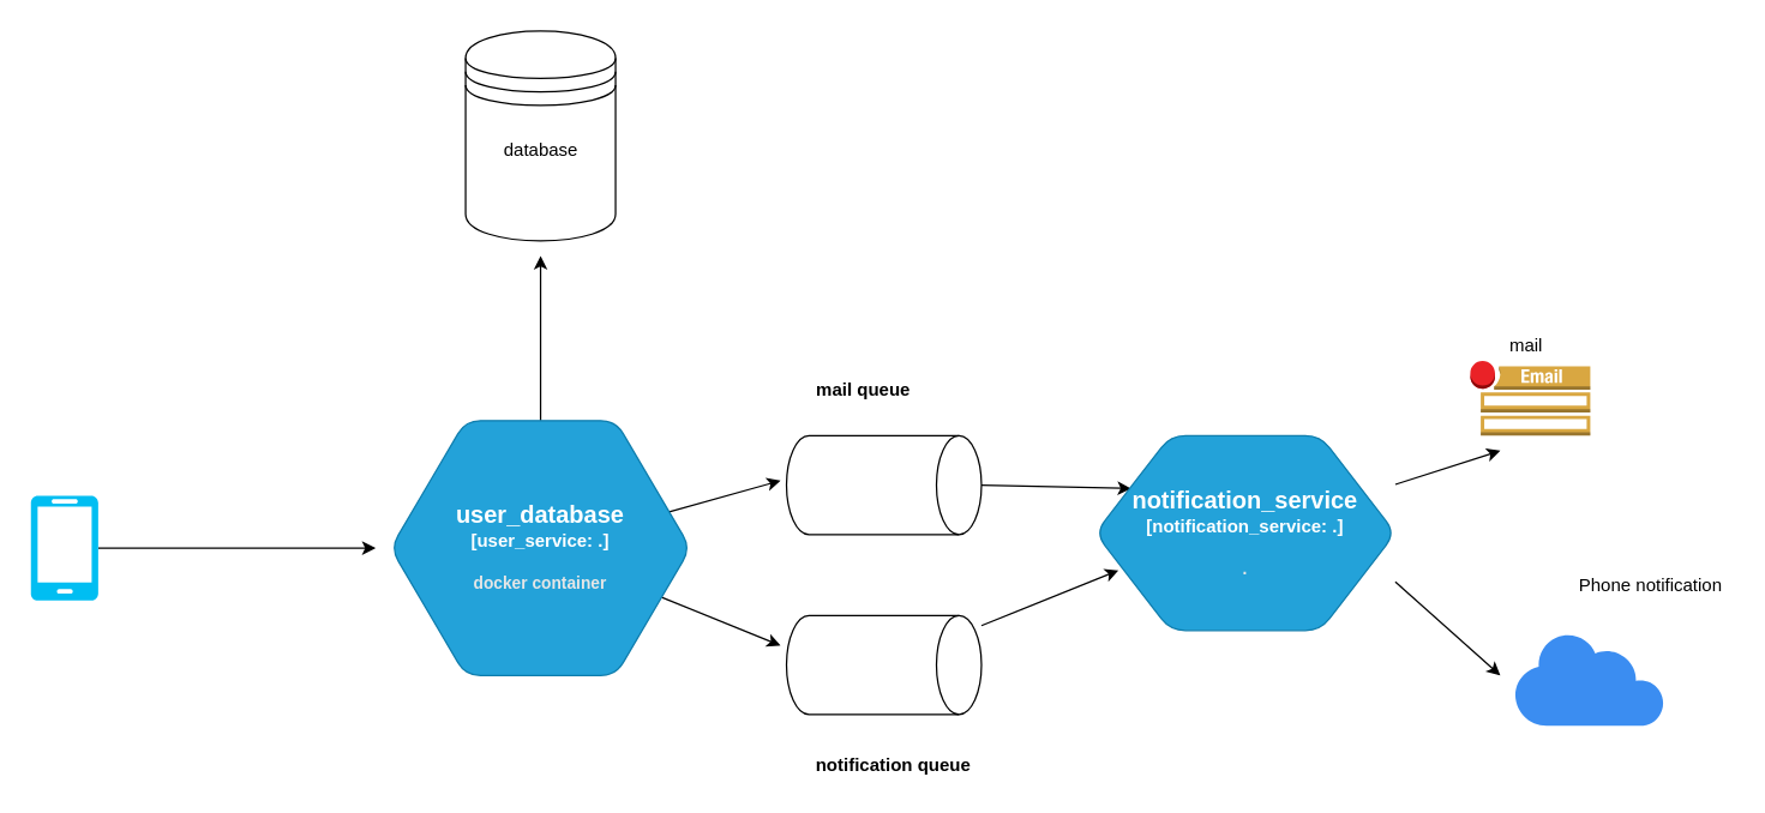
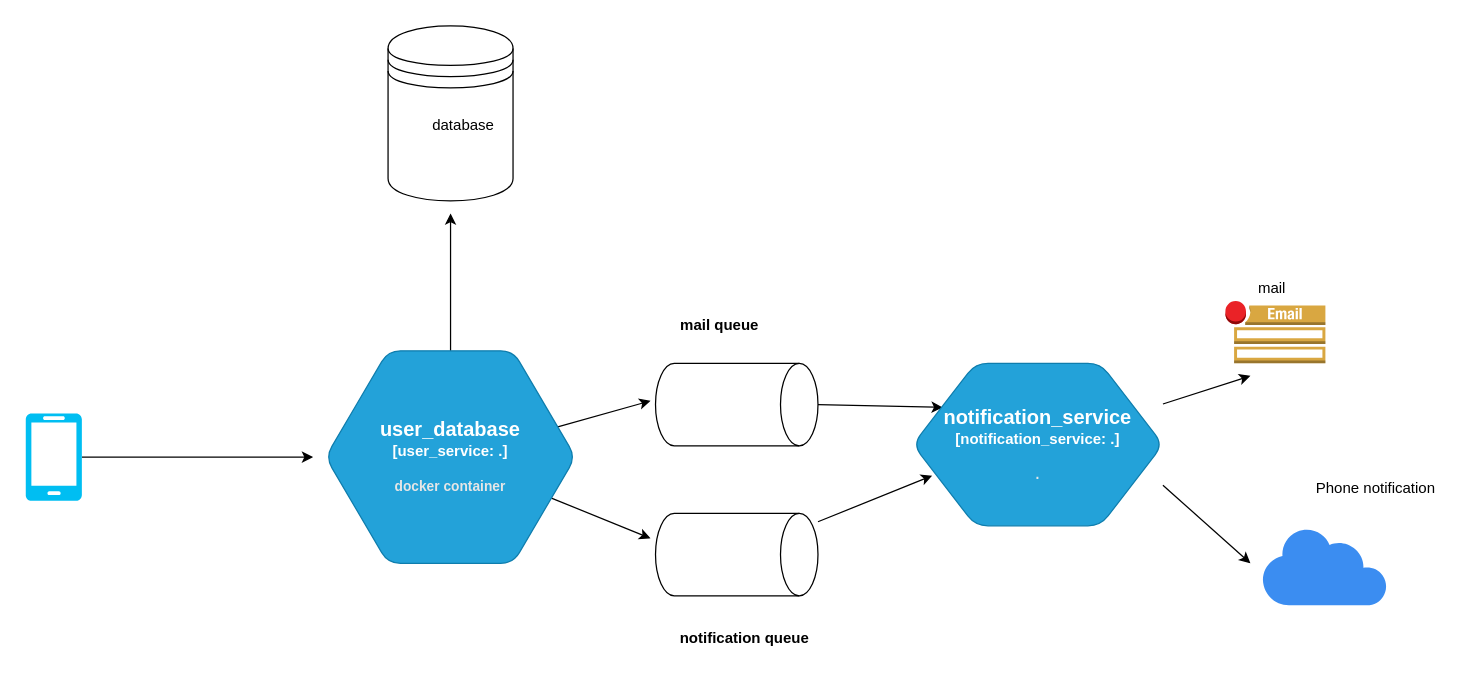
  <mxCell id="0" />
  <mxCell id="1" parent="0" />
  <mxCell id="2" style="edgeStyle=none;html=1;entryX=0.119;entryY=0.271;entryDx=0;entryDy=0;entryPerimeter=0;exitX=0.5;exitY=0;exitDx=0;exitDy=0;exitPerimeter=0;" edge="1" parent="1" source="3" target="14"><mxGeometry relative="1" as="geometry"><mxPoint x="670" y="330" as="sourcePoint" /></mxGeometry></mxCell>
  <mxCell id="3" value="" style="shape=cylinder3;whiteSpace=wrap;html=1;boundedLbl=1;backgroundOutline=1;size=15;rotation=90;" vertex="1" parent="1"><mxGeometry x="556" y="258" width="66" height="130" as="geometry" /></mxCell>
  <mxCell id="4" style="edgeStyle=none;html=1;entryX=0.077;entryY=0.691;entryDx=0;entryDy=0;entryPerimeter=0;" edge="1" parent="1" source="5" target="14"><mxGeometry relative="1" as="geometry" /></mxCell>
  <mxCell id="5" value="" style="shape=cylinder3;whiteSpace=wrap;html=1;boundedLbl=1;backgroundOutline=1;size=15;rotation=90;" vertex="1" parent="1"><mxGeometry x="556" y="378" width="66" height="130" as="geometry" /></mxCell>
  <mxCell id="6" style="edgeStyle=none;html=1;" edge="1" parent="1" source="9"><mxGeometry relative="1" as="geometry"><mxPoint x="520" y="320" as="targetPoint" /></mxGeometry></mxCell>
  <mxCell id="7" style="edgeStyle=none;html=1;" edge="1" parent="1" source="9"><mxGeometry relative="1" as="geometry"><mxPoint x="520" y="430" as="targetPoint" /></mxGeometry></mxCell>
  <mxCell id="8" style="edgeStyle=none;html=1;" edge="1" parent="1" source="9"><mxGeometry relative="1" as="geometry"><mxPoint x="360" y="170" as="targetPoint" /></mxGeometry></mxCell>
  <mxCell id="9" value="&lt;font style=&quot;font-size: 16px&quot;&gt;&lt;b&gt;user_database&lt;/font&gt;&lt;div&gt;[user_service:&amp;nbsp;.]&lt;/div&gt;&lt;br&gt;&lt;div&gt;&lt;font style=&quot;font-size: 11px&quot;&gt;&lt;font color=&quot;#E6E6E6&quot;&gt;docker container&lt;/font&gt;&lt;/div&gt;" style="shape=hexagon;size=50;perimeter=hexagonPerimeter2;whiteSpace=wrap;html=1;fixedSize=1;rounded=1;labelBackgroundColor=none;fillColor=#23A2D9;fontSize=12;fontColor=#ffffff;align=center;strokeColor=#0E7DAD;metaEdit=1;points=[[0.5,0,0],[1,0.25,0],[1,0.5,0],[1,0.75,0],[0.5,1,0],[0,0.75,0],[0,0.5,0],[0,0.25,0]];resizable=0;" vertex="1" parent="1"><mxGeometry x="260" y="280" width="200" height="170" as="geometry" /></mxCell>
  <mxCell id="10" style="edgeStyle=none;html=1;" edge="1" parent="1" source="11"><mxGeometry relative="1" as="geometry"><mxPoint x="250" y="365" as="targetPoint" /></mxGeometry></mxCell>
  <mxCell id="11" value="" style="verticalLabelPosition=bottom;html=1;verticalAlign=top;align=center;strokeColor=none;fillColor=#00BEF2;shape=mxgraph.azure.mobile;pointerEvents=1;" vertex="1" parent="1"><mxGeometry x="20" y="330" width="45" height="70" as="geometry" /></mxCell>
  <mxCell id="12" style="edgeStyle=none;html=1;exitX=1;exitY=0.25;exitDx=0;exitDy=0;exitPerimeter=0;" edge="1" parent="1" source="14"><mxGeometry relative="1" as="geometry"><mxPoint x="1000" y="300" as="targetPoint" /></mxGeometry></mxCell>
  <mxCell id="13" style="edgeStyle=none;html=1;exitX=1;exitY=0.75;exitDx=0;exitDy=0;exitPerimeter=0;" edge="1" parent="1" source="14"><mxGeometry relative="1" as="geometry"><mxPoint x="1000" y="450" as="targetPoint" /></mxGeometry></mxCell>
  <mxCell id="14" value="&lt;font style=&quot;font-size: 16px&quot;&gt;&lt;b&gt;notification_service&lt;/font&gt;&lt;div&gt;[notification_service:&amp;nbsp;.]&lt;/div&gt;&lt;br&gt;&lt;div&gt;&lt;font style=&quot;font-size: 11px&quot;&gt;&lt;font color=&quot;#E6E6E6&quot;&gt;.&lt;/font&gt;&lt;/div&gt;" style="shape=hexagon;size=50;perimeter=hexagonPerimeter2;whiteSpace=wrap;html=1;fixedSize=1;rounded=1;labelBackgroundColor=none;fillColor=#23A2D9;fontSize=12;fontColor=#ffffff;align=center;strokeColor=#0E7DAD;metaEdit=1;points=[[0.5,0,0],[1,0.25,0],[1,0.5,0],[1,0.75,0],[0.5,1,0],[0,0.75,0],[0,0.5,0],[0,0.25,0]];resizable=0;" vertex="1" parent="1"><mxGeometry x="730" y="290" width="200" height="130" as="geometry" /></mxCell>
  <mxCell id="15" value="mail queue" style="text;html=1;align=center;verticalAlign=middle;resizable=0;points=[];autosize=1;strokeColor=none;fillColor=none;fontStyle=1" vertex="1" parent="1"><mxGeometry x="535" y="250" width="80" height="20" as="geometry" /></mxCell>
  <mxCell id="16" value="notification queue&lt;br&gt;" style="text;html=1;align=center;verticalAlign=middle;resizable=0;points=[];autosize=1;strokeColor=none;fillColor=none;fontStyle=1" vertex="1" parent="1"><mxGeometry x="535" y="500" width="120" height="20" as="geometry" /></mxCell>
  <mxCell id="17" value="mail" style="text;html=1;align=center;verticalAlign=middle;resizable=0;points=[];autosize=1;strokeColor=none;fillColor=none;" vertex="1" parent="1"><mxGeometry x="997" y="220" width="40" height="20" as="geometry" /></mxCell>
  <mxCell id="18" value="" style="outlineConnect=0;dashed=0;verticalLabelPosition=bottom;verticalAlign=top;align=center;html=1;shape=mxgraph.aws3.email_notification;fillColor=#D9A741;gradientColor=none;" vertex="1" parent="1"><mxGeometry x="980" y="240" width="80" height="50" as="geometry" /></mxCell>
  <mxCell id="19" value="" style="sketch=0;html=1;aspect=fixed;strokeColor=none;shadow=0;align=center;verticalAlign=top;fillColor=#3B8DF1;shape=mxgraph.gcp2.cloud_messaging" vertex="1" parent="1"><mxGeometry x="1010" y="420" width="100" height="64" as="geometry" /></mxCell>
  <mxCell id="20" value="Phone notification" style="text;html=1;align=center;verticalAlign=middle;resizable=0;points=[];autosize=1;strokeColor=none;fillColor=none;" vertex="1" parent="1"><mxGeometry x="1045" y="380" width="110" height="20" as="geometry" /></mxCell>
  <mxCell id="21" value="" style="shape=datastore;whiteSpace=wrap;html=1;" vertex="1" parent="1"><mxGeometry x="310" y="20" width="100" height="140" as="geometry" /></mxCell>
- <mxCell id="22" value="database" style="text;html=1;align=center;verticalAlign=middle;resizable=0;points=[];autosize=1;strokeColor=none;fillColor=none;" vertex="1" parent="1"><mxGeometry x="330" y="90" width="60" height="20" as="geometry" /></mxCell>
+ <mxCell id="22" value="database" style="text;html=1;align=center;verticalAlign=middle;resizable=0;points=[];autosize=1;strokeColor=none;fillColor=none;" vertex="1" parent="1"><mxGeometry x="340" y="90" width="60" height="20" as="geometry" /></mxCell>
